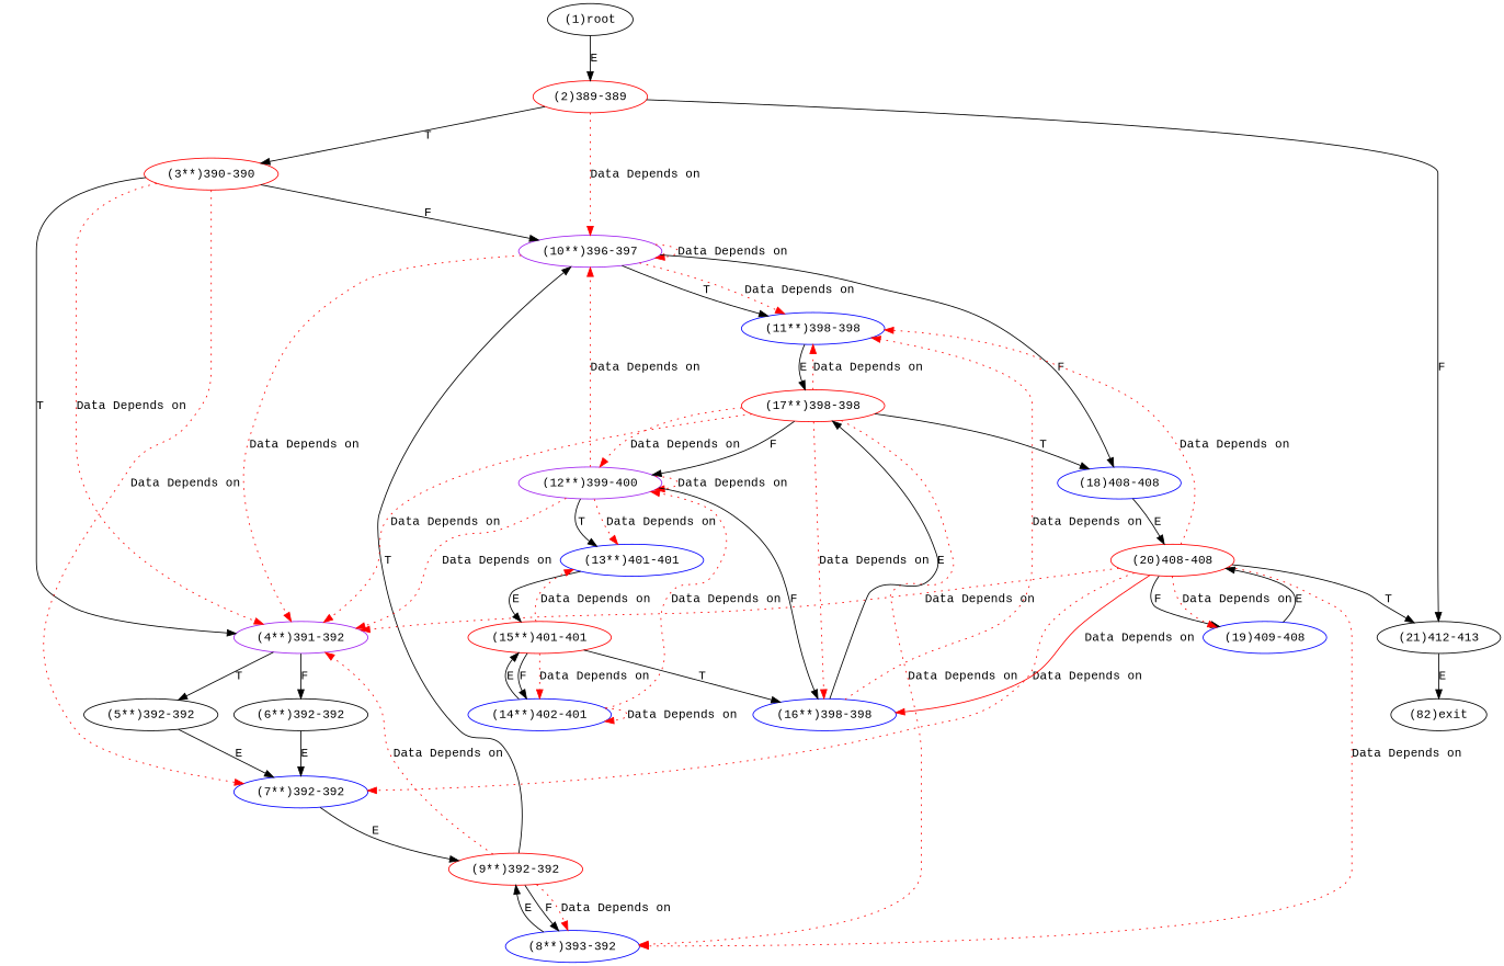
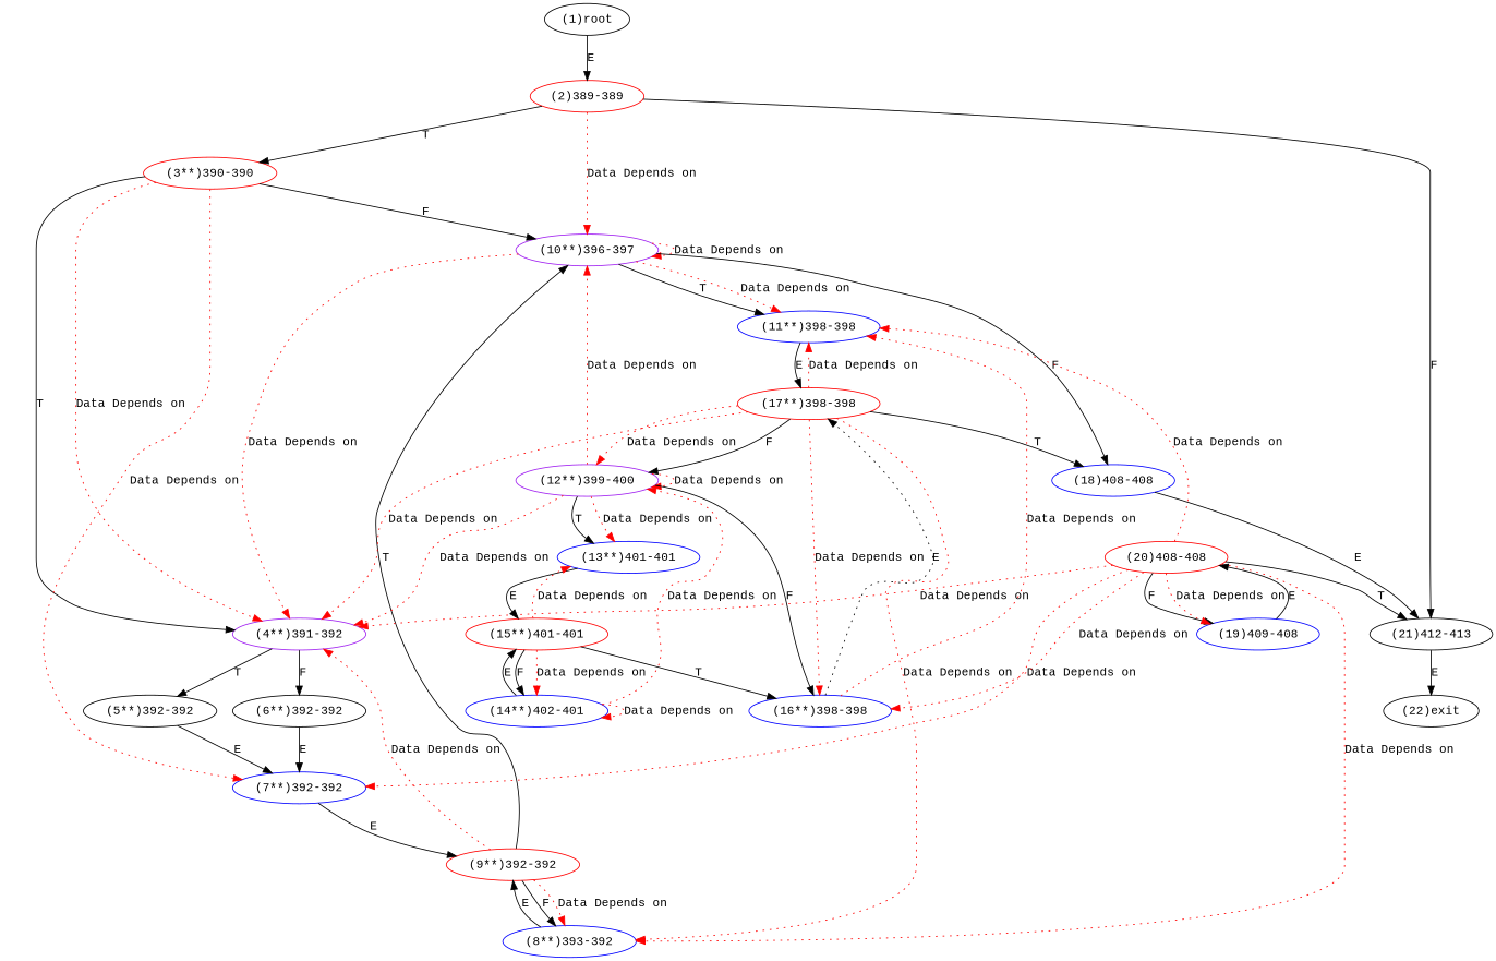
  digraph {
    fontname="Liberation Mono"
    node [fontname="Liberation Mono" color=blue]
    edge [fontname="Liberation Mono"]
    n1 [label="(1)root" color=""]
    n2 [color=red label="(2)389-389"]
    n3 [color=red label="(3**)390-390"]
    n4 [color=purple label="(10**)396-397"]
    n5 [label="(21)412-413" color=""]
    n6 [color=purple label="(4**)391-392"]
    n7 [label="(7**)392-392"]
    n8 [label="(11**)398-398"]
    n9 [label="(18)408-408"]
-   n10 [label="(82)exit" color=""]
+   n10 [label="(22)exit" color=""]
    n11 [label="(5**)392-392" color=""]
    n12 [label="(6**)392-392" color=""]
    n13 [color=red label="(9**)392-392"]
    n14 [label="(8**)393-392"]
    n15 [color=red label="(17**)398-398"]
    n16 [color=red label="(20)408-408"]
    n17 [color=purple label="(12**)399-400"]
    n18 [label="(16**)398-398"]
    n19 [label="(13**)401-401"]
    n20 [color=red label="(15**)401-401"]
    n21 [label="(14**)402-401"]
    n22 [label="(19)409-408"]
    n1 -> n2 [label=E]
    n2 -> n3 [label=T]
    n2 -> n4 [color=red label="Data Depends on" style=dotted]
    n2 -> n5 [label=F]
    n3 -> n4 [label=F]
    n3 -> n6 [label=T]
    n3 -> n6 [color=red label="Data Depends on" style=dotted]
    n3 -> n7 [color=red label="Data Depends on" style=dotted]
    n4 -> n4 [color=red label="Data Depends on" style=dotted]
    n4 -> n6 [color=red label="Data Depends on" style=dotted]
    n4 -> n8 [label=T]
    n4 -> n8 [color=red label="Data Depends on" style=dotted]
    n4 -> n9 [label=F]
    n5 -> n10 [label=E]
    n6 -> n11 [label=T]
    n6 -> n12 [label=F]
    n7 -> n13 [label=E]
    n8 -> n15 [label=E]
-   n9 -> n16 [label=E]
+   n9 -> n5 [label=E]
    n11 -> n7 [label=E]
    n12 -> n7 [label=E]
    n13 -> n4 [label=T]
    n13 -> n6 [color=red label="Data Depends on" style=dotted]
    n13 -> n14 [label=F]
    n13 -> n14 [color=red label="Data Depends on" style=dotted]
    n14 -> n13 [label=E]
    n15 -> n6 [color=red label="Data Depends on" style=dotted]
    n15 -> n8 [color=red label="Data Depends on" style=dotted]
    n15 -> n9 [label=T]
    n15 -> n14 [color=red label="Data Depends on" style=dotted]
    n15 -> n17 [label=F]
    n15 -> n17 [color=red label="Data Depends on" style=dotted]
    n15 -> n18 [color=red label="Data Depends on" style=dotted]
    n16 -> n5 [label=T]
    n16 -> n6 [color=red label="Data Depends on" style=dotted]
    n16 -> n7 [color=red label="Data Depends on" style=dotted]
    n16 -> n8 [color=red label="Data Depends on" style=dotted]
    n16 -> n14 [color=red label="Data Depends on" style=dotted]
-   n16 -> n18 [color=red label="Data Depends on" style=solid]
+   n16 -> n18 [color=red label="Data Depends on" style=dotted]
    n16 -> n22 [label=F]
    n16 -> n22 [color=red label="Data Depends on" style=dotted]
    n17 -> n4 [color=red label="Data Depends on" style=dotted]
    n17 -> n6 [color=red label="Data Depends on" style=dotted]
    n17 -> n17 [color=red label="Data Depends on" style=dotted]
    n17 -> n18 [label=F]
    n17 -> n19 [label=T]
    n17 -> n19 [color=red label="Data Depends on" style=dotted]
    n18 -> n8 [color=red label="Data Depends on" style=dotted]
-   n18 -> n15 [label=E]
+   n18 -> n15 [label=E style=dotted]
    n19 -> n20 [label=E]
    n20 -> n18 [label=T]
    n20 -> n19 [color=red label="Data Depends on" style=dotted]
    n20 -> n21 [label=F]
    n20 -> n21 [color=red label="Data Depends on" style=dotted]
    n21 -> n17 [color=red label="Data Depends on" style=dotted]
    n21 -> n20 [label=E]
    n21 -> n21 [color=red label="Data Depends on" style=dotted]
    n22 -> n16 [label=E]
  }
